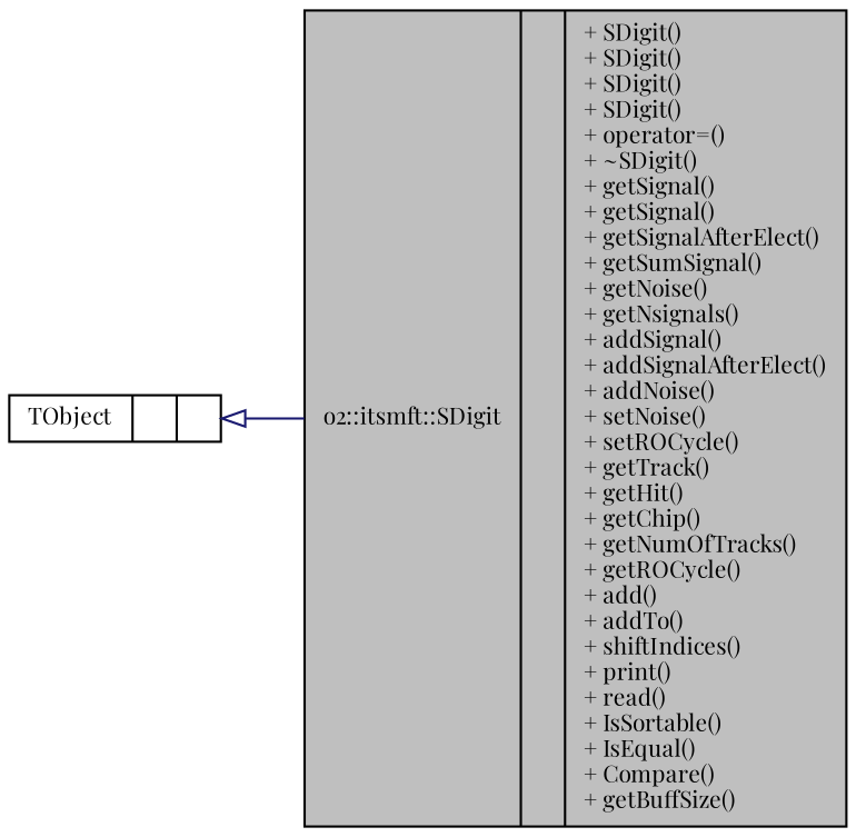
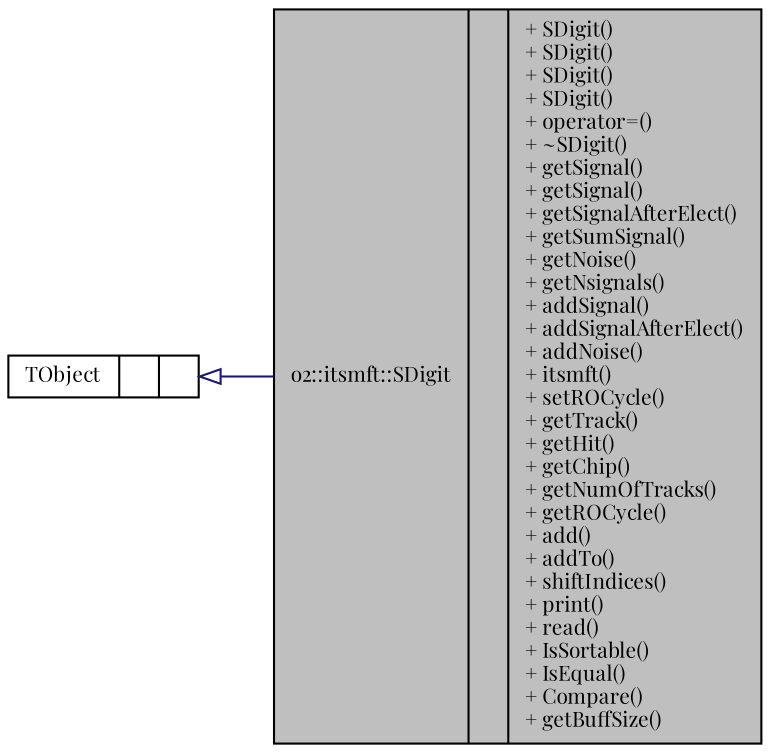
  digraph {
    rankdir=LR
    fontname="Playfair Display"
    node [color=black fontname="Playfair Display" fontsize=10 shape=record]
-   n1 [fillcolor=grey75 fontcolor=black height=0.2 label="{o2::itsmft::SDigit\n||+ SDigit()\l+ SDigit()\l+ SDigit()\l+ SDigit()\l+ operator=()\l+ ~SDigit()\l+ getSignal()\l+ getSignal()\l+ getSignalAfterElect()\l+ getSumSignal()\l+ getNoise()\l+ getNsignals()\l+ addSignal()\l+ addSignalAfterElect()\l+ addNoise()\l+ setNoise()\l+ setROCycle()\l+ getTrack()\l+ getHit()\l+ getChip()\l+ getNumOfTracks()\l+ getROCycle()\l+ add()\l+ addTo()\l+ shiftIndices()\l+ print()\l+ read()\l+ IsSortable()\l+ IsEqual()\l+ Compare()\l+ getBuffSize()\l}" style=filled width=0.4]
+   n1 [fillcolor=grey75 fontcolor=black height=0.2 label="{o2::itsmft::SDigit\n||+ SDigit()\l+ SDigit()\l+ SDigit()\l+ SDigit()\l+ operator=()\l+ ~SDigit()\l+ getSignal()\l+ getSignal()\l+ getSignalAfterElect()\l+ getSumSignal()\l+ getNoise()\l+ getNsignals()\l+ addSignal()\l+ addSignalAfterElect()\l+ addNoise()\l+ itsmft()\l+ setROCycle()\l+ getTrack()\l+ getHit()\l+ getChip()\l+ getNumOfTracks()\l+ getROCycle()\l+ add()\l+ addTo()\l+ shiftIndices()\l+ print()\l+ read()\l+ IsSortable()\l+ IsEqual()\l+ Compare()\l+ getBuffSize()\l}" style=filled width=0.4]
    n2 [height=0.2 label="{TObject\n||}" width=0.4]
    n2 -> n1 [arrowtail=onormal color=midnightblue dir=back fontname="Playfair Display" fontsize=10 labelfontname=Helvetica labelfontsize=10 style=solid]
  }
